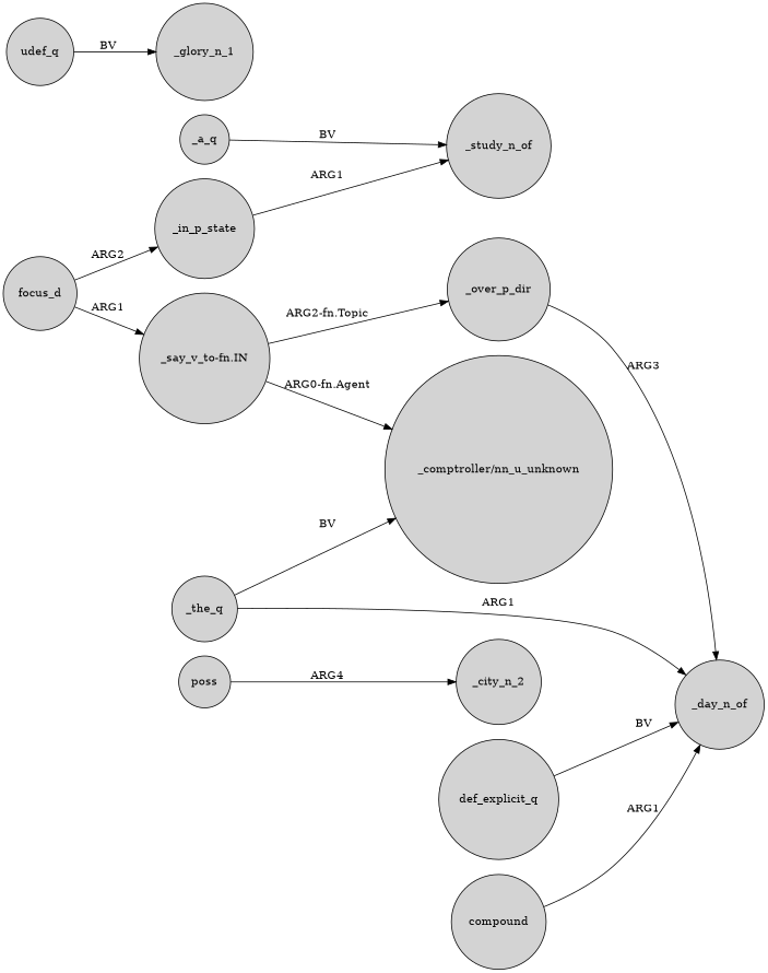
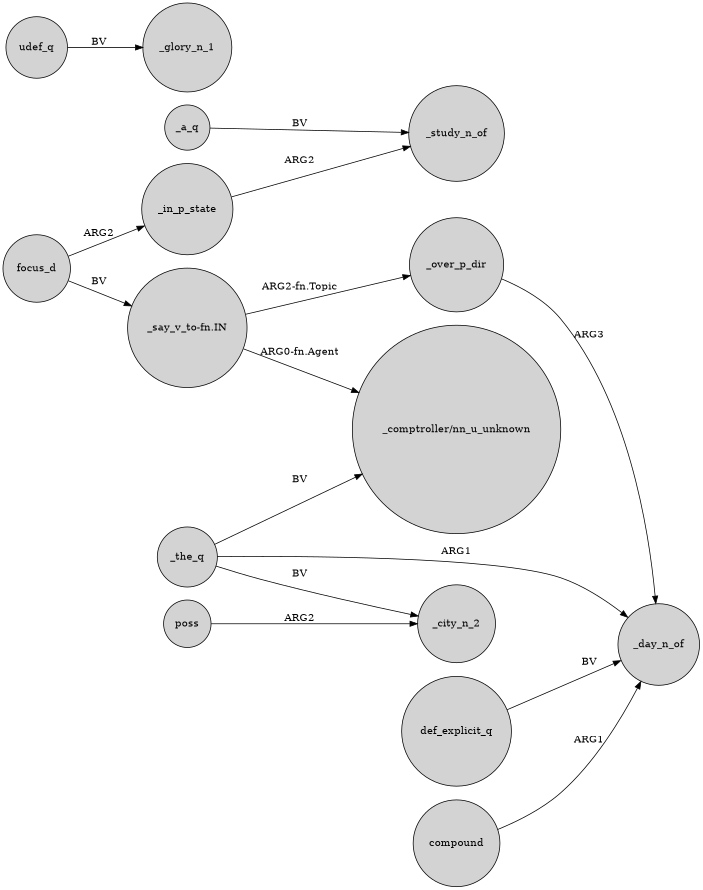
  digraph {
    rankdir=LR
    node [shape=circle style=filled]
    _in_p_state
    _study_n_of
    "_say_v_to-fn.IN"
    "_comptroller/nn_u_unknown"
    _over_p_dir
    _day_n_of
    def_explicit_q
    _a_q
    n9 [label=_city_n_2]
    poss
    compound
    udef_q
    _glory_n_1
    _the_q
    focus_d
-   _in_p_state -> _study_n_of [label=ARG1]
+   _in_p_state -> _study_n_of [label=ARG2]
    "_say_v_to-fn.IN" -> "_comptroller/nn_u_unknown" [label="ARG0-fn.Agent"]
    "_say_v_to-fn.IN" -> _over_p_dir [label="ARG2-fn.Topic"]
    _over_p_dir -> _day_n_of [label=ARG3]
    def_explicit_q -> _day_n_of [label=BV]
    _a_q -> _study_n_of [label=BV]
-   poss -> n9 [label=ARG4]
+   poss -> n9 [label=ARG2]
    compound -> _day_n_of [label=ARG1]
    udef_q -> _glory_n_1 [label=BV]
    _the_q -> "_comptroller/nn_u_unknown" [label=BV]
    _the_q -> _day_n_of [label=ARG1]
+   _the_q -> n9 [label=BV]
    focus_d -> _in_p_state [label=ARG2]
-   focus_d -> "_say_v_to-fn.IN" [label=ARG1]
+   focus_d -> "_say_v_to-fn.IN" [label=BV]
  }
